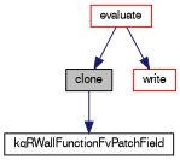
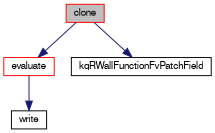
  digraph {
    rankdir=TB
    node [color=black fontname=FreeSans fontsize=10 shape=record]
    edge [color=midnightblue fontname=FreeSans fontsize=10 labelfontname=FreeSans labelfontsize=10 style=solid]
-   n1 [fillcolor=grey75 fontcolor=black height=0.2 label=clone style=filled width=0.4]
+   n1 [color=red fillcolor=grey75 fontcolor=black height=0.2 label=clone style=filled width=0.4]
    n2 [color=red height=0.2 label=evaluate width=0.4]
    n3 [height=0.2 label=kqRWallFunctionFvPatchField width=0.4]
-   n4 [color=red height=0.2 label=write width=0.4]
-   n2 -> n1
+   n4 [height=0.2 label=write width=0.4]
+   n1 -> n2
    n1 -> n3
    n2 -> n4
  }
